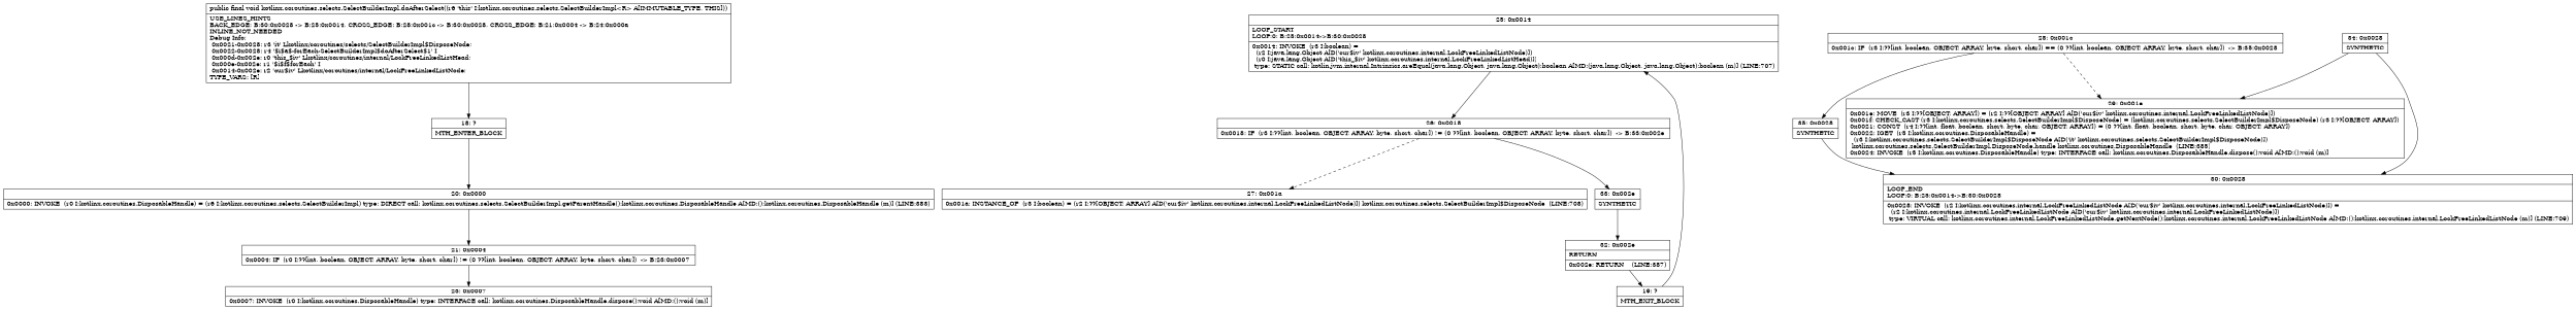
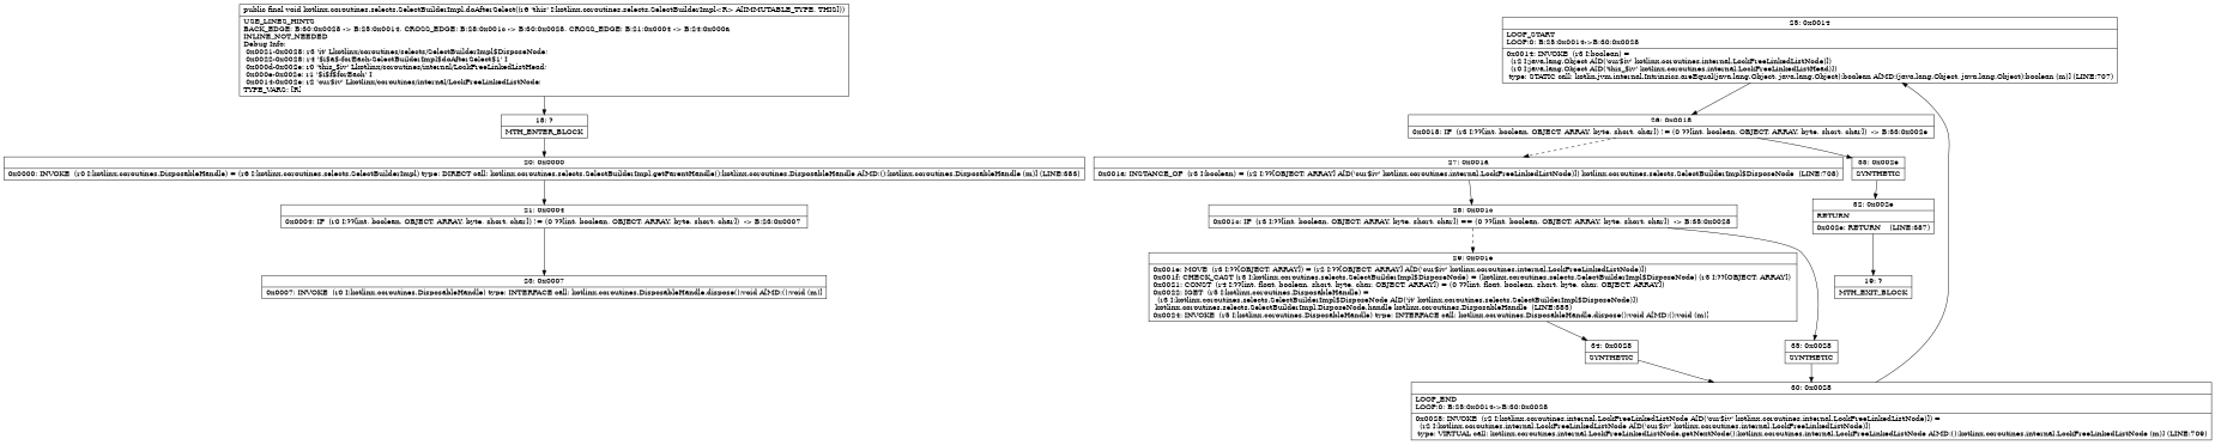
  digraph {
    node [shape=record]
    n1 [label="{18\:\ ?|MTH_ENTER_BLOCK\l}"]
    n2 [label="{20\:\ 0x0000|0x0000: INVOKE  (r0 I:kotlinx.coroutines.DisposableHandle) = (r6 I:kotlinx.coroutines.selects.SelectBuilderImpl) type: DIRECT call: kotlinx.coroutines.selects.SelectBuilderImpl.getParentHandle():kotlinx.coroutines.DisposableHandle A[MD:():kotlinx.coroutines.DisposableHandle (m)] (LINE:383)\l}"]
    n3 [label="{21\:\ 0x0004|0x0004: IF  (r0 I:??[int, boolean, OBJECT, ARRAY, byte, short, char]) != (0 ??[int, boolean, OBJECT, ARRAY, byte, short, char])  \-\> B:23:0x0007 \l}"]
    n4 [label="{23\:\ 0x0007|0x0007: INVOKE  (r0 I:kotlinx.coroutines.DisposableHandle) type: INTERFACE call: kotlinx.coroutines.DisposableHandle.dispose():void A[MD:():void (m)]\l}"]
    n5 [label="{25\:\ 0x0014|LOOP_START\lLOOP:0: B:25:0x0014\-\>B:30:0x0028\l|0x0014: INVOKE  (r3 I:boolean) = \l  (r2 I:java.lang.Object A[D('cur$iv' kotlinx.coroutines.internal.LockFreeLinkedListNode)])\l  (r0 I:java.lang.Object A[D('this_$iv' kotlinx.coroutines.internal.LockFreeLinkedListHead)])\l type: STATIC call: kotlin.jvm.internal.Intrinsics.areEqual(java.lang.Object, java.lang.Object):boolean A[MD:(java.lang.Object, java.lang.Object):boolean (m)] (LINE:707)\l}"]
    n6 [label="{26\:\ 0x0018|0x0018: IF  (r3 I:??[int, boolean, OBJECT, ARRAY, byte, short, char]) != (0 ??[int, boolean, OBJECT, ARRAY, byte, short, char])  \-\> B:33:0x002e \l}"]
    n7 [label="{27\:\ 0x001a|0x001a: INSTANCE_OF  (r3 I:boolean) = (r2 I:??[OBJECT, ARRAY] A[D('cur$iv' kotlinx.coroutines.internal.LockFreeLinkedListNode)]) kotlinx.coroutines.selects.SelectBuilderImpl$DisposeNode  (LINE:708)\l}"]
    n8 [label="{33\:\ 0x002e|SYNTHETIC\l}"]
    n9 [label="{28\:\ 0x001c|0x001c: IF  (r3 I:??[int, boolean, OBJECT, ARRAY, byte, short, char]) == (0 ??[int, boolean, OBJECT, ARRAY, byte, short, char])  \-\> B:35:0x0028 \l}"]
    n10 [label="{32\:\ 0x002e|RETURN\l|0x002e: RETURN    (LINE:387)\l}"]
    n11 [label="{29\:\ 0x001e|0x001e: MOVE  (r3 I:??[OBJECT, ARRAY]) = (r2 I:??[OBJECT, ARRAY] A[D('cur$iv' kotlinx.coroutines.internal.LockFreeLinkedListNode)]) \l0x001f: CHECK_CAST (r3 I:kotlinx.coroutines.selects.SelectBuilderImpl$DisposeNode) = (kotlinx.coroutines.selects.SelectBuilderImpl$DisposeNode) (r3 I:??[OBJECT, ARRAY]) \l0x0021: CONST  (r4 I:??[int, float, boolean, short, byte, char, OBJECT, ARRAY]) = (0 ??[int, float, boolean, short, byte, char, OBJECT, ARRAY]) \l0x0022: IGET  (r5 I:kotlinx.coroutines.DisposableHandle) = \l  (r3 I:kotlinx.coroutines.selects.SelectBuilderImpl$DisposeNode A[D('it' kotlinx.coroutines.selects.SelectBuilderImpl$DisposeNode)])\l kotlinx.coroutines.selects.SelectBuilderImpl.DisposeNode.handle kotlinx.coroutines.DisposableHandle  (LINE:385)\l0x0024: INVOKE  (r5 I:kotlinx.coroutines.DisposableHandle) type: INTERFACE call: kotlinx.coroutines.DisposableHandle.dispose():void A[MD:():void (m)]\l}"]
    n12 [label="{35\:\ 0x0028|SYNTHETIC\l}"]
    n13 [label="{34\:\ 0x0028|SYNTHETIC\l}"]
    n14 [label="{30\:\ 0x0028|LOOP_END\lLOOP:0: B:25:0x0014\-\>B:30:0x0028\l|0x0028: INVOKE  (r2 I:kotlinx.coroutines.internal.LockFreeLinkedListNode A[D('cur$iv' kotlinx.coroutines.internal.LockFreeLinkedListNode)]) = \l  (r2 I:kotlinx.coroutines.internal.LockFreeLinkedListNode A[D('cur$iv' kotlinx.coroutines.internal.LockFreeLinkedListNode)])\l type: VIRTUAL call: kotlinx.coroutines.internal.LockFreeLinkedListNode.getNextNode():kotlinx.coroutines.internal.LockFreeLinkedListNode A[MD:():kotlinx.coroutines.internal.LockFreeLinkedListNode (m)] (LINE:709)\l}"]
    n15 [label="{19\:\ ?|MTH_EXIT_BLOCK\l}"]
    n16 [label="{public final void kotlinx.coroutines.selects.SelectBuilderImpl.doAfterSelect((r6 'this' I:kotlinx.coroutines.selects.SelectBuilderImpl\<R\> A[IMMUTABLE_TYPE, THIS]))  | USE_LINES_HINTS\lBACK_EDGE: B:30:0x0028 \-\> B:25:0x0014, CROSS_EDGE: B:28:0x001c \-\> B:30:0x0028, CROSS_EDGE: B:21:0x0004 \-\> B:24:0x000a\lINLINE_NOT_NEEDED\lDebug Info:\l  0x0021\-0x0028: r3 'it' Lkotlinx\/coroutines\/selects\/SelectBuilderImpl$DisposeNode;\l  0x0022\-0x0028: r4 '$i$a$\-forEach\-SelectBuilderImpl$doAfterSelect$1' I\l  0x000d\-0x002e: r0 'this_$iv' Lkotlinx\/coroutines\/internal\/LockFreeLinkedListHead;\l  0x000e\-0x002e: r1 '$i$f$forEach' I\l  0x0014\-0x002e: r2 'cur$iv' Lkotlinx\/coroutines\/internal\/LockFreeLinkedListNode;\lTYPE_VARS: [R]\l}"]
    n1 -> n2
    n2 -> n3
    n3 -> n4
    n5 -> n6
    n6 -> n7 [style=dashed]
    n6 -> n8
+   n7 -> n9
    n8 -> n10
    n9 -> n11 [style=dashed]
    n9 -> n12
    n10 -> n15
-   n13 -> n11
+   n11 -> n13
    n12 -> n14
    n13 -> n14
-   n15 -> n5
+   n14 -> n5
    n16 -> n1
  }
